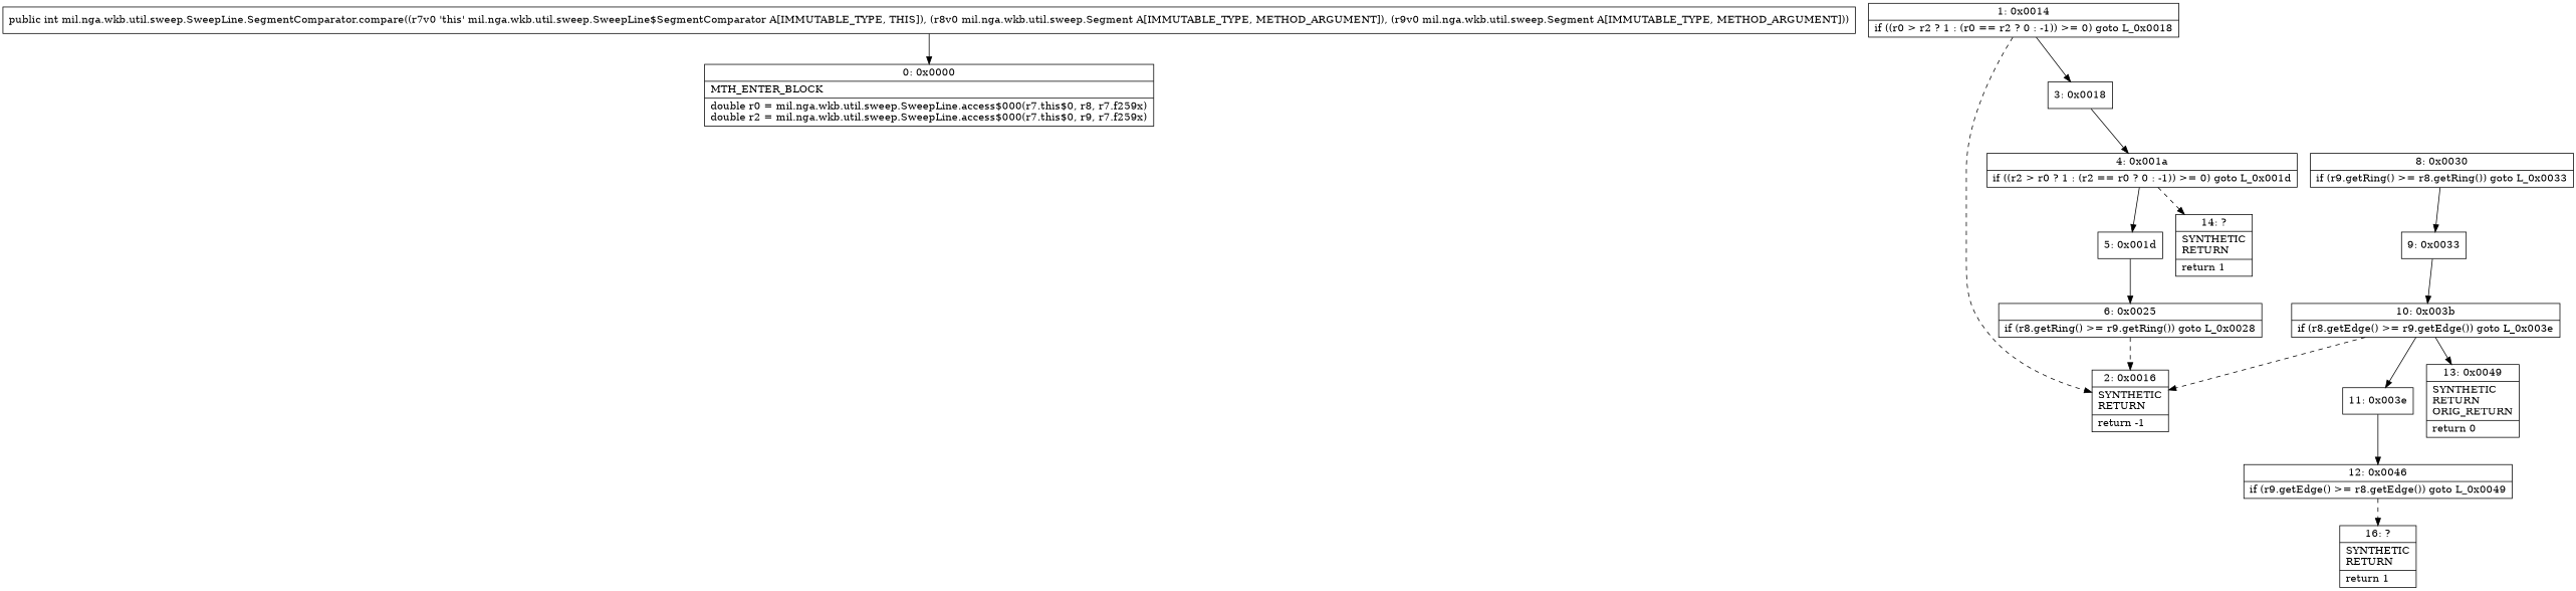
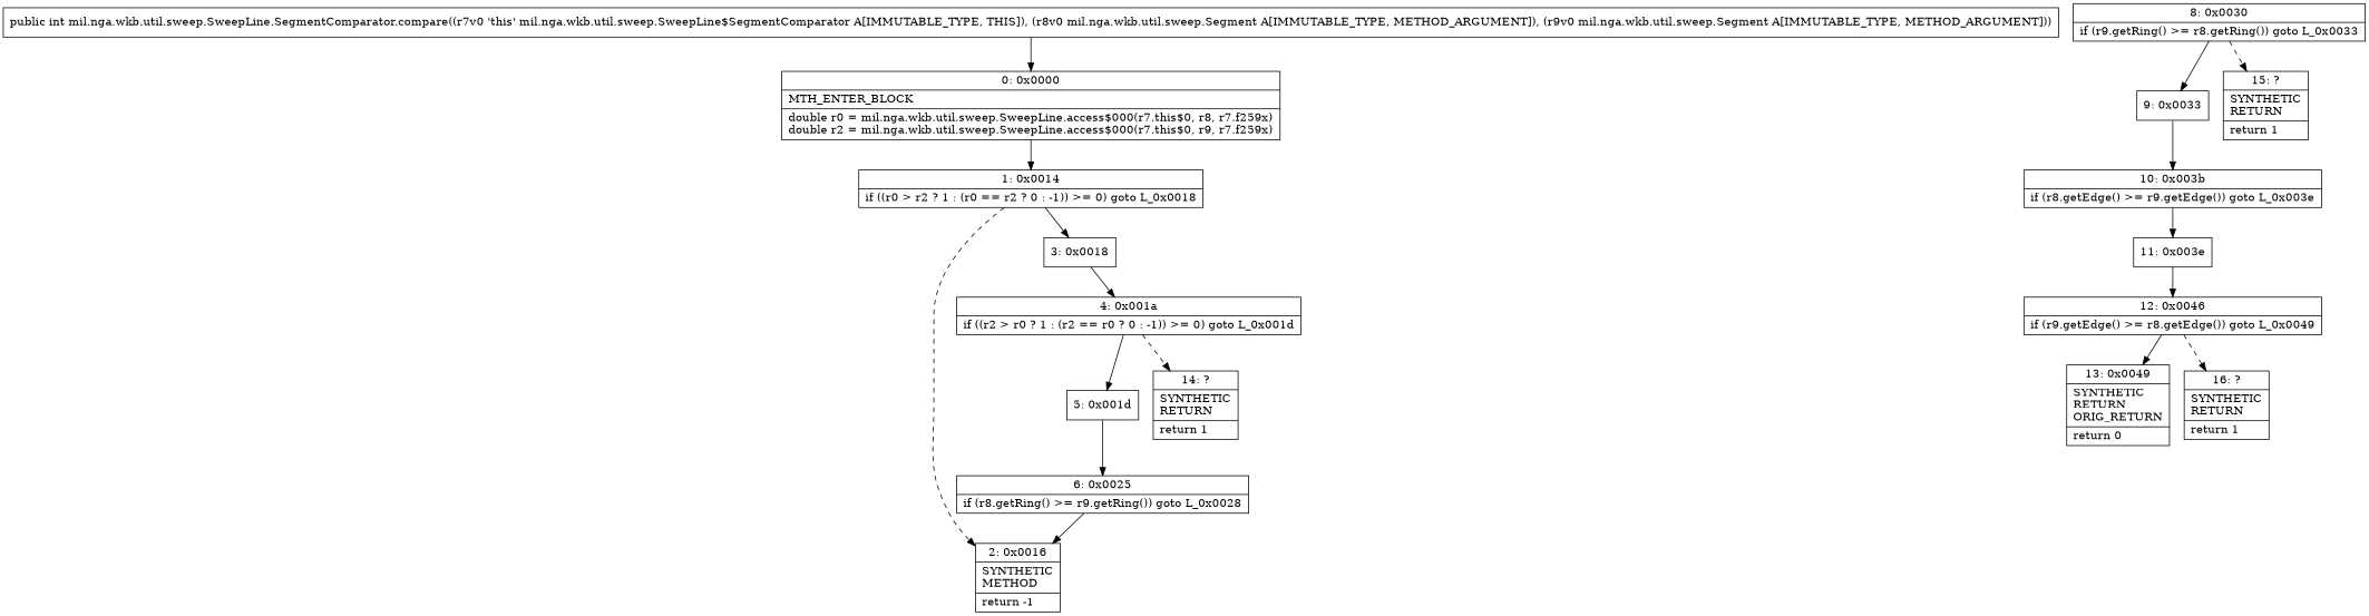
  digraph {
    node [shape=record]
    n1 [label="{0\:\ 0x0000|MTH_ENTER_BLOCK\l|double r0 = mil.nga.wkb.util.sweep.SweepLine.access$000(r7.this$0, r8, r7.f259x)\ldouble r2 = mil.nga.wkb.util.sweep.SweepLine.access$000(r7.this$0, r9, r7.f259x)\l}"]
    n2 [label="{1\:\ 0x0014|if ((r0 \> r2 ? 1 : (r0 == r2 ? 0 : \-1)) \>= 0) goto L_0x0018\l}"]
-   n3 [label="{2\:\ 0x0016|SYNTHETIC\lRETURN\l|return \-1\l}"]
+   n3 [label="{2\:\ 0x0016|SYNTHETIC\lMETHOD\l|return \-1\l}"]
    n4 [label="{3\:\ 0x0018}"]
    n5 [label="{4\:\ 0x001a|if ((r2 \> r0 ? 1 : (r2 == r0 ? 0 : \-1)) \>= 0) goto L_0x001d\l}"]
    n6 [label="{5\:\ 0x001d}"]
    n7 [label="{14\:\ ?|SYNTHETIC\lRETURN\l|return 1\l}"]
    n8 [label="{6\:\ 0x0025|if (r8.getRing() \>= r9.getRing()) goto L_0x0028\l}"]
    n9 [label="{8\:\ 0x0030|if (r9.getRing() \>= r8.getRing()) goto L_0x0033\l}"]
    n10 [label="{9\:\ 0x0033}"]
+   n11 [label="{15\:\ ?|SYNTHETIC\lRETURN\l|return 1\l}"]
    n12 [label="{10\:\ 0x003b|if (r8.getEdge() \>= r9.getEdge()) goto L_0x003e\l}"]
    n13 [label="{11\:\ 0x003e}"]
    n14 [label="{12\:\ 0x0046|if (r9.getEdge() \>= r8.getEdge()) goto L_0x0049\l}"]
    n15 [label="{13\:\ 0x0049|SYNTHETIC\lRETURN\lORIG_RETURN\l|return 0\l}"]
    n16 [label="{16\:\ ?|SYNTHETIC\lRETURN\l|return 1\l}"]
    n17 [label="{public int mil.nga.wkb.util.sweep.SweepLine.SegmentComparator.compare((r7v0 'this' mil.nga.wkb.util.sweep.SweepLine$SegmentComparator A[IMMUTABLE_TYPE, THIS]), (r8v0 mil.nga.wkb.util.sweep.Segment A[IMMUTABLE_TYPE, METHOD_ARGUMENT]), (r9v0 mil.nga.wkb.util.sweep.Segment A[IMMUTABLE_TYPE, METHOD_ARGUMENT])) }"]
+   n1 -> n2
    n2 -> n3 [style=dashed]
    n2 -> n4
    n4 -> n5
    n5 -> n6
    n5 -> n7 [style=dashed]
    n6 -> n8
-   n8 -> n3 [style=dashed]
+   n8 -> n3 [style=solid]
    n9 -> n10
+   n9 -> n11 [style=dashed]
    n10 -> n12
-   n12 -> n3 [style=dashed]
    n12 -> n13
    n13 -> n14
-   n12 -> n15
+   n14 -> n15
    n14 -> n16 [style=dashed]
    n17 -> n1
  }
